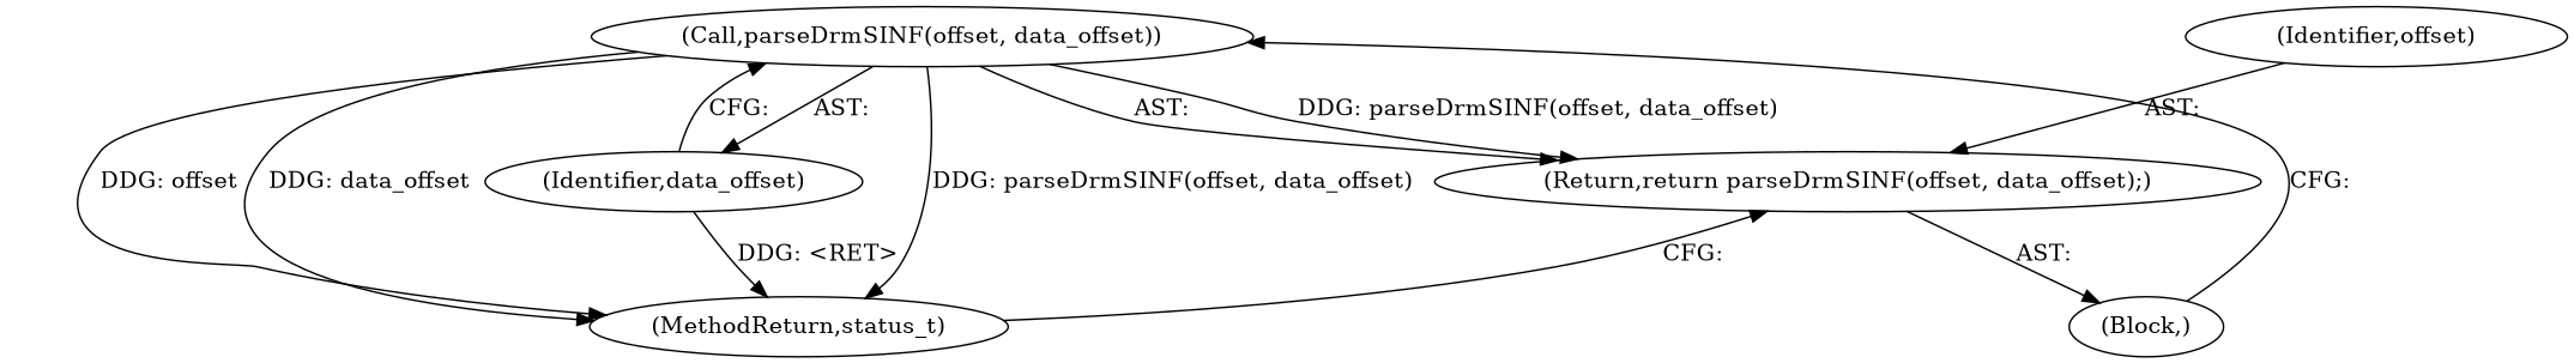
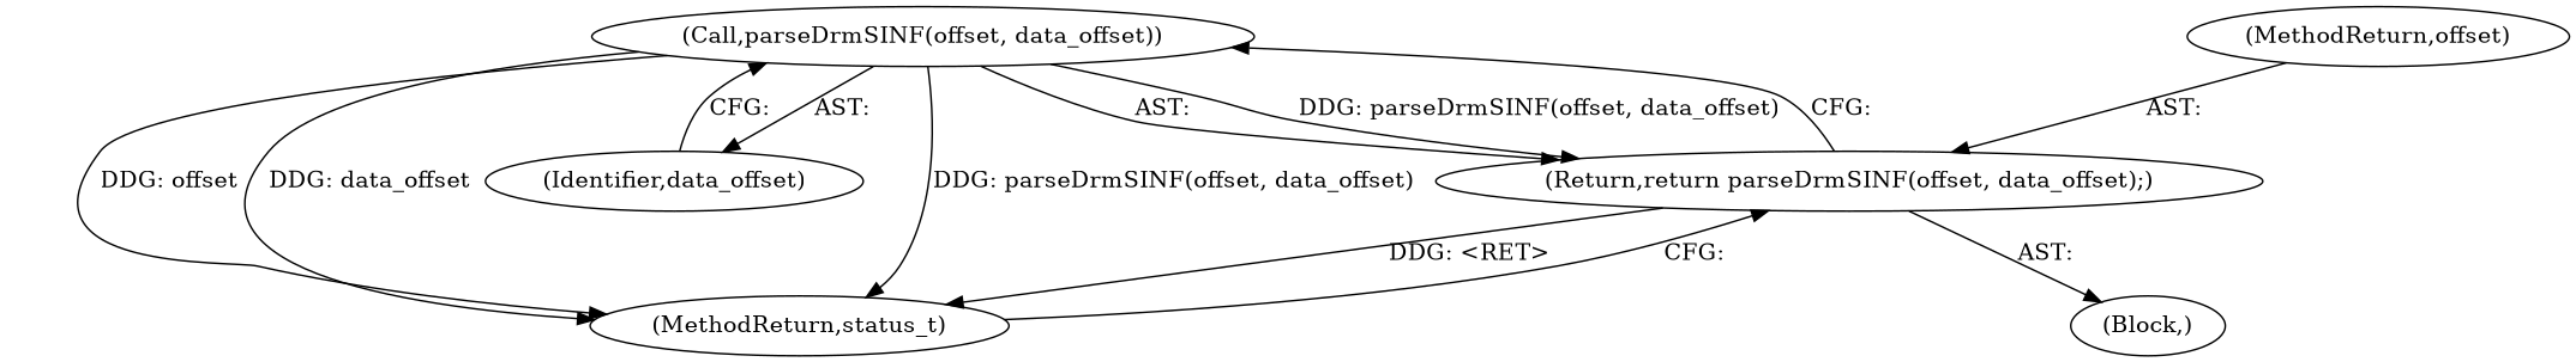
  digraph {
    n1 [label="(Call,parseDrmSINF(offset, data_offset))"]
    n2 [label="(Return,return parseDrmSINF(offset, data_offset);)"]
    n3 [label="(MethodReturn,status_t)"]
    n4 [label="(Identifier,data_offset)"]
    n5 [label="(Block,)"]
-   n6 [label="(Identifier,offset)"]
+   n6 [label="(MethodReturn,offset)"]
    n1 -> n2 [label="AST: "]
    n1 -> n2 [label="DDG: parseDrmSINF(offset, data_offset)"]
    n1 -> n3 [label="DDG: data_offset"]
    n1 -> n3 [label="DDG: offset"]
    n1 -> n3 [label="DDG: parseDrmSINF(offset, data_offset)"]
    n1 -> n4 [label="AST: "]
-   n5 -> n1 [label="CFG: "]
-   n4 -> n3 [label="DDG: <RET>"]
+   n2 -> n1 [label="CFG: "]
+   n2 -> n3 [label="DDG: <RET>"]
    n2 -> n5 [label="AST: "]
    n3 -> n2 [label="CFG: "]
    n4 -> n1 [label="CFG: "]
    n6 -> n2 [label="AST: "]
  }
